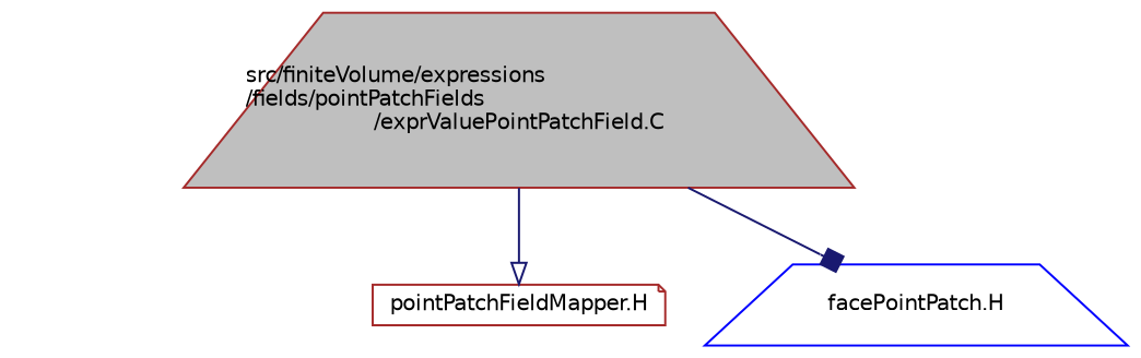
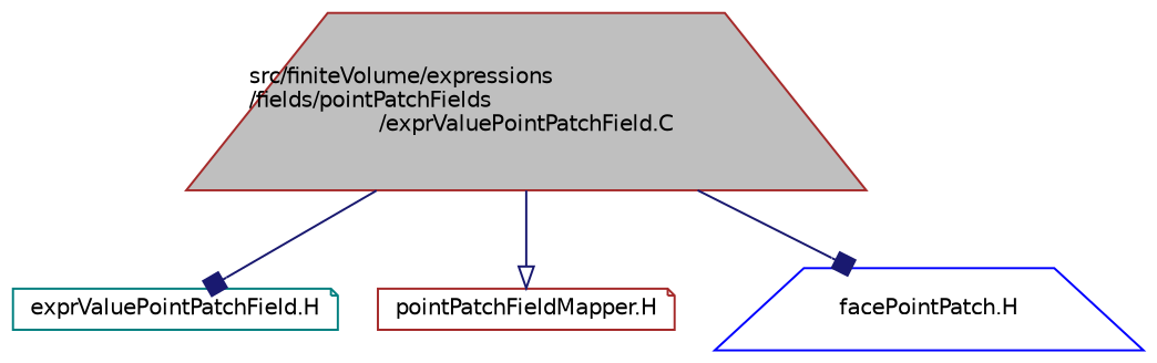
  digraph {
    node [color=brown fontname=Helvetica fontsize=10 shape=trapezium]
    edge [arrowhead=box color=midnightblue fontname=Helvetica fontsize=10 labelfontname=Helvetica labelfontsize=10 style=solid]
    n1 [fillcolor=grey75 fontcolor=black height=0.2 label="src/finiteVolume/expressions\l/fields/pointPatchFields\l/exprValuePointPatchField.C" style=filled width=0.4]
+   n2 [color=teal height=0.2 label="exprValuePointPatchField.H" shape=note width=0.4]
    n3 [height=0.2 label="pointPatchFieldMapper.H" shape=note width=0.4]
    n4 [color=blue height=0.2 label="facePointPatch.H" width=0.4]
+   n1 -> n2
    n1 -> n3 [arrowhead=onormal]
    n1 -> n4
  }
